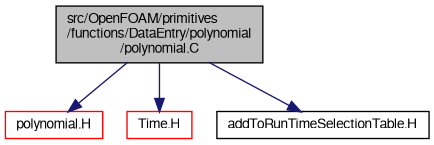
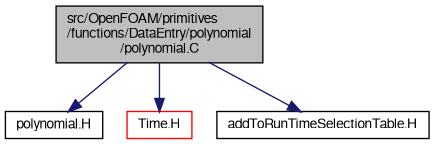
  digraph {
    node [color=black fontname=FreeSans fontsize=10 shape=record]
    edge [color=midnightblue fontname=FreeSans fontsize=10 labelfontname=FreeSans labelfontsize=10 style=solid]
    n1 [fillcolor=grey75 fontcolor=black height=0.2 label="src/OpenFOAM/primitives\l/functions/DataEntry/polynomial\l/polynomial.C" style=filled width=0.4]
-   n2 [color=red height=0.2 label="polynomial.H" width=0.4]
+   n2 [height=0.2 label="polynomial.H" width=0.4]
    n3 [color=red height=0.2 label="Time.H" width=0.4]
    n4 [height=0.2 label="addToRunTimeSelectionTable.H" width=0.4]
    n1 -> n2
    n1 -> n3
    n1 -> n4
  }
